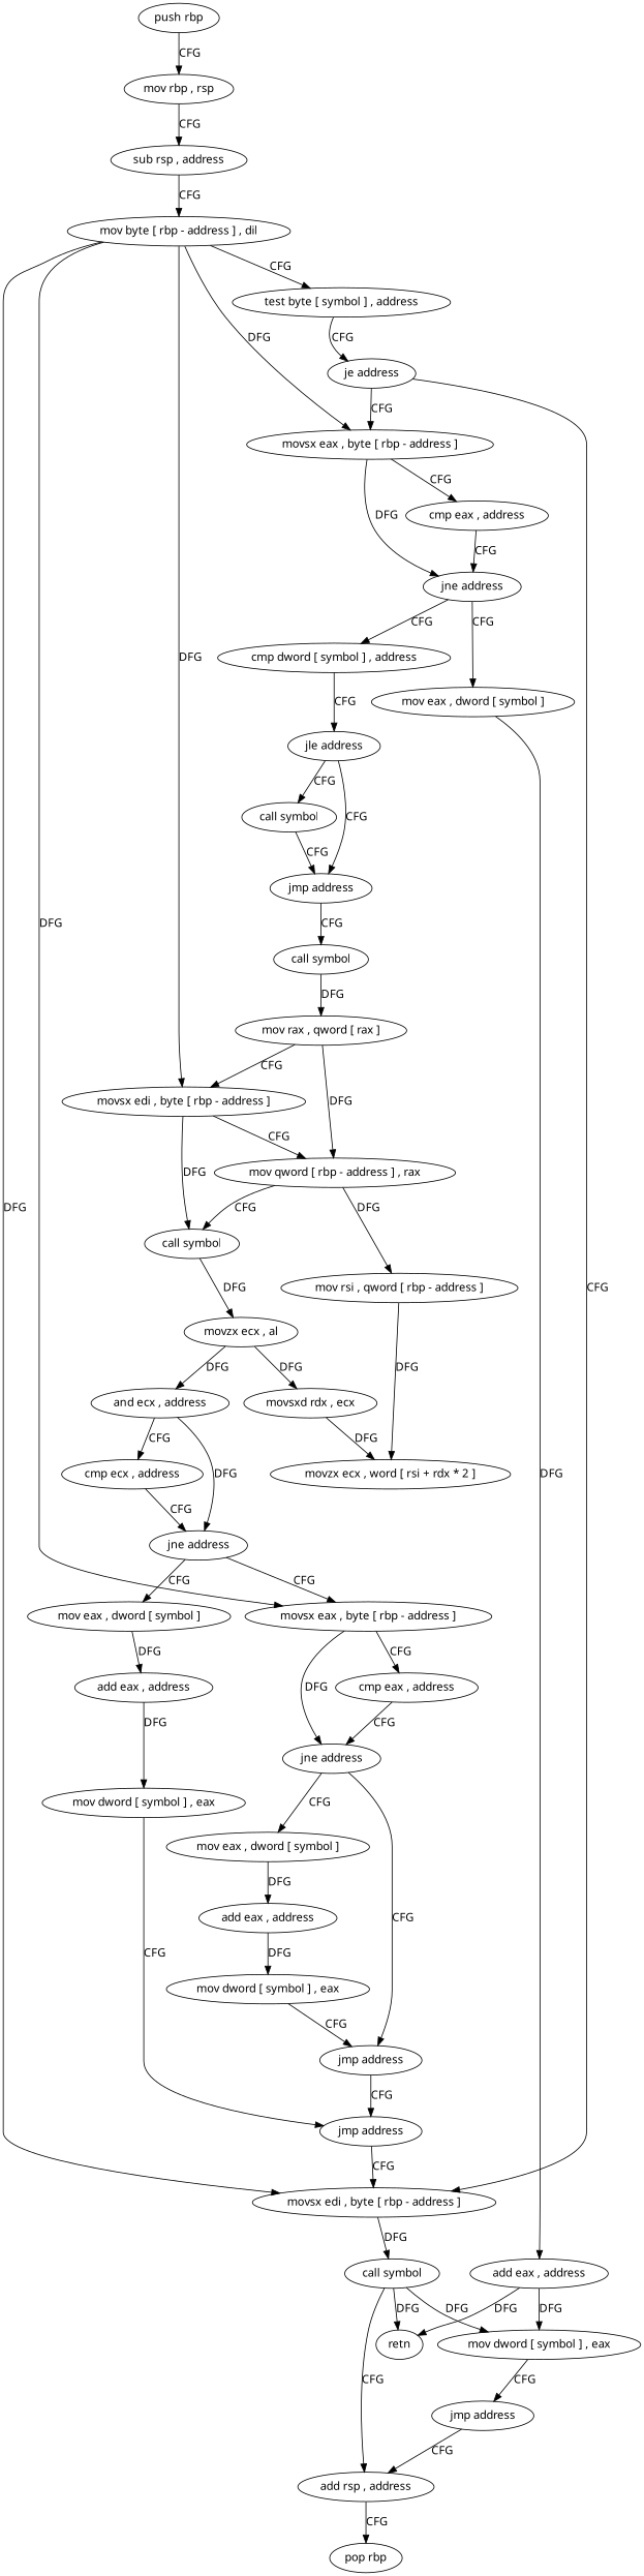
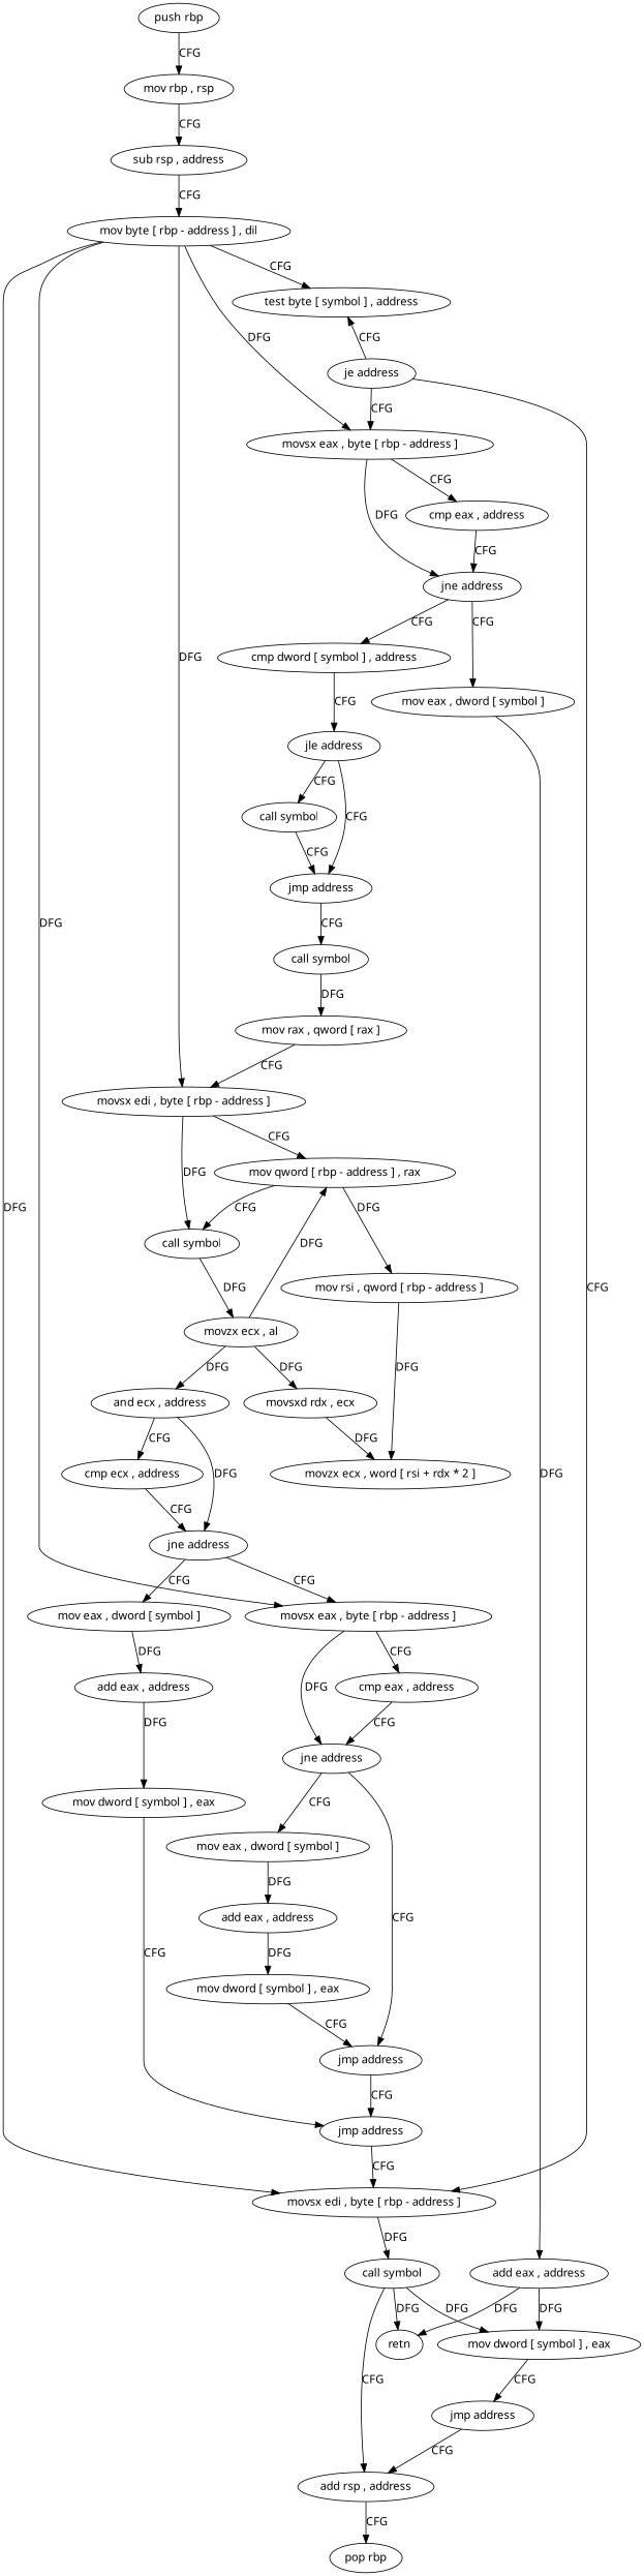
  digraph {
    fontname="Noto Sans"
    node [fontname="Noto Sans"]
    edge [fontname="Noto Sans"]
    n1 [label="push rbp"]
    n2 [label="mov rbp , rsp"]
    n3 [label="sub rsp , address"]
    n4 [label="mov byte [ rbp - address ] , dil"]
    n5 [label="test byte [ symbol ] , address"]
    n6 [label="movsx edi , byte [ rbp - address ]"]
    n7 [label="movsx eax , byte [ rbp - address ]"]
    n8 [label="movsx edi , byte [ rbp - address ]"]
    n9 [label="movsx eax , byte [ rbp - address ]"]
    n10 [label="je address"]
    n11 [label="call symbol"]
    n12 [label="cmp eax , address"]
    n13 [label="jne address"]
    n14 [label="mov qword [ rbp - address ] , rax"]
    n15 [label="call symbol"]
    n16 [label="cmp eax , address"]
    n17 [label="jne address"]
    n18 [label="add rsp , address"]
    n19 [label="mov dword [ symbol ] , eax"]
    n20 [label=retn]
    n21 [label="cmp dword [ symbol ] , address"]
    n22 [label="mov eax , dword [ symbol ]"]
    n23 [label="pop rbp"]
    n24 [label="jmp address"]
    n25 [label="jle address"]
    n26 [label="add eax , address"]
    n27 [label="jmp address"]
    n28 [label="call symbol"]
    n29 [label="call symbol"]
    n30 [label="mov rax , qword [ rax ]"]
    n31 [label="mov rsi , qword [ rbp - address ]"]
    n32 [label="movzx ecx , al"]
    n33 [label="movzx ecx , word [ rsi + rdx * 2 ]"]
    n34 [label="movsxd rdx , ecx"]
    n35 [label="and ecx , address"]
    n36 [label="cmp ecx , address"]
    n37 [label="jne address"]
    n38 [label="mov eax , dword [ symbol ]"]
    n39 [label="add eax , address"]
    n40 [label="mov dword [ symbol ] , eax"]
    n41 [label="jmp address"]
    n42 [label="mov eax , dword [ symbol ]"]
    n43 [label="jmp address"]
    n44 [label="add eax , address"]
    n45 [label="mov dword [ symbol ] , eax"]
    n1 -> n2 [label=CFG]
    n2 -> n3 [label=CFG]
    n3 -> n4 [label=CFG]
    n4 -> n5 [label=CFG]
    n4 -> n6 [label=DFG]
    n4 -> n7 [label=DFG]
    n4 -> n8 [label=DFG]
    n4 -> n9 [label=DFG]
-   n5 -> n10 [label=CFG]
+   n10 -> n5 [label=CFG]
    n6 -> n11 [label=DFG]
    n7 -> n12 [label=CFG]
    n7 -> n13 [label=DFG]
    n8 -> n14 [label=CFG]
    n8 -> n15 [label=DFG]
    n9 -> n16 [label=CFG]
    n9 -> n17 [label=DFG]
    n10 -> n6 [label=CFG]
    n10 -> n7 [label=CFG]
    n11 -> n18 [label=CFG]
    n11 -> n19 [label=DFG]
    n11 -> n20 [label=DFG]
    n12 -> n13 [label=CFG]
    n13 -> n21 [label=CFG]
    n13 -> n22 [label=CFG]
    n14 -> n15 [label=CFG]
    n14 -> n31 [label=DFG]
    n15 -> n32 [label=DFG]
    n16 -> n17 [label=CFG]
    n17 -> n41 [label=CFG]
    n17 -> n42 [label=CFG]
    n18 -> n23 [label=CFG]
    n19 -> n24 [label=CFG]
    n21 -> n25 [label=CFG]
    n22 -> n26 [label=DFG]
    n24 -> n18 [label=CFG]
    n25 -> n27 [label=CFG]
    n25 -> n28 [label=CFG]
    n26 -> n19 [label=DFG]
    n26 -> n20 [label=DFG]
    n27 -> n29 [label=CFG]
    n28 -> n27 [label=CFG]
    n29 -> n30 [label=DFG]
    n30 -> n8 [label=CFG]
-   n30 -> n14 [label=DFG]
+   n32 -> n14 [label=DFG]
    n31 -> n33 [label=DFG]
    n32 -> n34 [label=DFG]
    n32 -> n35 [label=DFG]
    n34 -> n33 [label=DFG]
    n35 -> n36 [label=CFG]
    n35 -> n37 [label=DFG]
    n36 -> n37 [label=CFG]
    n37 -> n9 [label=CFG]
    n37 -> n38 [label=CFG]
    n38 -> n39 [label=DFG]
    n39 -> n40 [label=DFG]
    n40 -> n43 [label=CFG]
    n41 -> n43 [label=CFG]
    n42 -> n44 [label=DFG]
    n43 -> n6 [label=CFG]
    n44 -> n45 [label=DFG]
    n45 -> n41 [label=CFG]
  }
